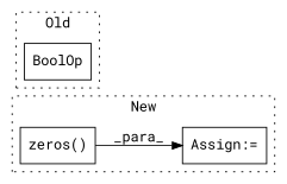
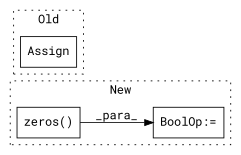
  digraph {
    rankdir=LR
    fontname="Roboto Mono"
    node [shape=box fontname="Roboto Mono"]
    n1 [a=75 l="9,1" label="zeros()" s="7418,7462"]
-   n2 [a=68 l=3 label="Assign:=" s=7415]
-   n3 [a=72 l=132 label=BoolOp s=7293]
+   n2 [a=68 l=3 label="BoolOp:=" s=7415]
+   n3 [a=72 l=132 label=Assign s=7293]
    subgraph cluster_1 {
      label=New
      style=dotted
      n1
      n2
    }
    subgraph cluster_2 {
      label=Old
      style=dotted
      n3
    }
    n1 -> n2 [label=_para_ fontname="Roboto Mono"]
  }
